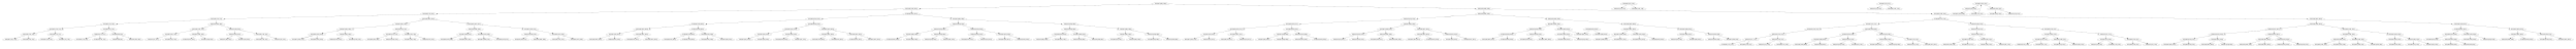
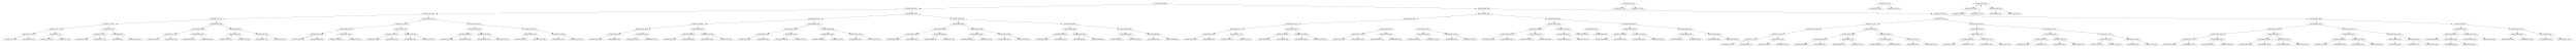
  digraph {
    fontname=Inter
    node [fontname=Inter]
    edge [arrowhead=dot fontname=Inter]
    n1 [label="Node{data=[6602, 6602]}"]
    n2 [label="Node{data=[5352, 5352]}"]
    n3 [label="Node{data=[6666, 6666]}"]
    n4 [label="Node{data=[1704, 1704]}"]
    n5 [label="Node{data=[6276, 6276]}"]
    n6 [label="Node{data=[6634, 6634]}"]
    n7 [label="Node{data=[7284, 7284]}"]
    n8 [label="Node{data=[1147, 1147]}"]
    n9 [label="Node{data=[3350, 3350]}"]
    n10 [label="Node{data=[6260, 6260]}"]
    n11 [label="Node{data=[6586, 6586]}"]
    n12 [label="Node{data=[1139, 1139]}"]
    n13 [label="Node{data=[1696, 1696]}"]
    n14 [label="Node{data=[3342, 3342]}"]
    n15 [label="Node{data=[5341, 5341]}"]
    n16 [label="Node{data=[1135, 1135]}"]
    n17 [label="Node{data=[1143, 1143]}"]
    n18 [label="Node{data=[1490, 1490]}"]
    n19 [label="Node{data=[1700, 1700]}"]
    n20 [label="Node{data=[986, 986]}"]
    n21 [label="Node{data=[1137, 1137]}"]
    n22 [label="Node{data=[1141, 1141]}"]
    n23 [label="Node{data=[1145, 1145]}"]
    n24 [label="Node{data=[974, 974]}"]
    n25 [label="Node{data=[1050, 1050]}"]
    n26 [label="Node{data=[1136, 1136]}"]
    n27 [label="Node{data=[1138, 1138]}"]
    n28 [label="Node{data=[1140, 1140]}"]
    n29 [label="Node{data=[1142, 1142]}"]
    n30 [label="Node{data=[1144, 1144]}"]
    n31 [label="Node{data=[1146, 1146]}"]
    n32 [label="Node{data=[1149, 1149]}"]
    n33 [label="Node{data=[1694, 1694]}"]
    n34 [label="Node{data=[1698, 1698]}"]
    n35 [label="Node{data=[1702, 1702]}"]
    n36 [label="Node{data=[1148, 1148]}"]
    n37 [label="Node{data=[1150, 1150]}"]
    n38 [label="Node{data=[1693, 1693]}"]
    n39 [label="Node{data=[1695, 1695]}"]
    n40 [label="Node{data=[1697, 1697]}"]
    n41 [label="Node{data=[1699, 1699]}"]
    n42 [label="Node{data=[1701, 1701]}"]
    n43 [label="Node{data=[1703, 1703]}"]
    n44 [label="Node{data=[1767, 1767]}"]
    n45 [label="Node{data=[3346, 3346]}"]
    n46 [label="Node{data=[3381, 3381]}"]
    n47 [label="Node{data=[5348, 5348]}"]
    n48 [label="Node{data=[1706, 1706]}"]
    n49 [label="Node{data=[3272, 3272]}"]
    n50 [label="Node{data=[3344, 3344]}"]
    n51 [label="Node{data=[3348, 3348]}"]
    n52 [label="Node{data=[1705, 1705]}"]
    n53 [label="Node{data=[1766, 1766]}"]
    n54 [label="Node{data=[1850, 1850]}"]
    n55 [label="Node{data=[3294, 3294]}"]
    n56 [label="Node{data=[3343, 3343]}"]
    n57 [label="Node{data=[3345, 3345]}"]
    n58 [label="Node{data=[3347, 3347]}"]
    n59 [label="Node{data=[3349, 3349]}"]
    n60 [label="Node{data=[3352, 3352]}"]
    n61 [label="Node{data=[4044, 4044]}"]
    n62 [label="Node{data=[5346, 5346]}"]
    n63 [label="Node{data=[5350, 5350]}"]
    n64 [label="Node{data=[3351, 3351]}"]
    n65 [label="Node{data=[3353, 3353]}"]
    n66 [label="Node{data=[4013, 4013]}"]
    n67 [label="Node{data=[4939, 4939]}"]
    n68 [label="Node{data=[5345, 5345]}"]
    n69 [label="Node{data=[5347, 5347]}"]
    n70 [label="Node{data=[5349, 5349]}"]
    n71 [label="Node{data=[5351, 5351]}"]
    n72 [label="Node{data=[5360, 5360]}"]
    n73 [label="Node{data=[6268, 6268]}"]
    n74 [label="Node{data=[6578, 6578]}"]
    n75 [label="Node{data=[6594, 6594]}"]
    n76 [label="Node{data=[5356, 5356]}"]
    n77 [label="Node{data=[5364, 5364]}"]
    n78 [label="Node{data=[6264, 6264]}"]
    n79 [label="Node{data=[6272, 6272]}"]
    n80 [label="Node{data=[5354, 5354]}"]
    n81 [label="Node{data=[5358, 5358]}"]
    n82 [label="Node{data=[5362, 5362]}"]
    n83 [label="Node{data=[5767, 5767]}"]
    n84 [label="Node{data=[5353, 5353]}"]
    n85 [label="Node{data=[5355, 5355]}"]
    n86 [label="Node{data=[5357, 5357]}"]
    n87 [label="Node{data=[5359, 5359]}"]
    n88 [label="Node{data=[5361, 5361]}"]
    n89 [label="Node{data=[5363, 5363]}"]
    n90 [label="Node{data=[5365, 5365]}"]
    n91 [label="Node{data=[5872, 5872]}"]
    n92 [label="Node{data=[6262, 6262]}"]
    n93 [label="Node{data=[6266, 6266]}"]
    n94 [label="Node{data=[6270, 6270]}"]
    n95 [label="Node{data=[6274, 6274]}"]
    n96 [label="Node{data=[6261, 6261]}"]
    n97 [label="Node{data=[6263, 6263]}"]
    n98 [label="Node{data=[6265, 6265]}"]
    n99 [label="Node{data=[6267, 6267]}"]
    n100 [label="Node{data=[6269, 6269]}"]
    n101 [label="Node{data=[6271, 6271]}"]
    n102 [label="Node{data=[6273, 6273]}"]
    n103 [label="Node{data=[6275, 6275]}"]
    n104 [label="Node{data=[6298, 6298]}"]
    n105 [label="Node{data=[6582, 6582]}"]
    n106 [label="Node{data=[6590, 6590]}"]
    n107 [label="Node{data=[6598, 6598]}"]
    n108 [label="Node{data=[6278, 6278]}"]
    n109 [label="Node{data=[6359, 6359]}"]
    n110 [label="Node{data=[6580, 6580]}"]
    n111 [label="Node{data=[6584, 6584]}"]
    n112 [label="Node{data=[6277, 6277]}"]
    n113 [label="Node{data=[6284, 6284]}"]
    n114 [label="Node{data=[6322, 6322]}"]
    n115 [label="Node{data=[6577, 6577]}"]
    n116 [label="Node{data=[6579, 6579]}"]
    n117 [label="Node{data=[6581, 6581]}"]
    n118 [label="Node{data=[6583, 6583]}"]
    n119 [label="Node{data=[6585, 6585]}"]
    n120 [label="Node{data=[6588, 6588]}"]
    n121 [label="Node{data=[6592, 6592]}"]
    n122 [label="Node{data=[6596, 6596]}"]
    n123 [label="Node{data=[6600, 6600]}"]
    n124 [label="Node{data=[6587, 6587]}"]
    n125 [label="Node{data=[6589, 6589]}"]
    n126 [label="Node{data=[6591, 6591]}"]
    n127 [label="Node{data=[6593, 6593]}"]
    n128 [label="Node{data=[6595, 6595]}"]
    n129 [label="Node{data=[6597, 6597]}"]
    n130 [label="Node{data=[6599, 6599]}"]
    n131 [label="Node{data=[6601, 6601]}"]
    n132 [label="Node{data=[6618, 6618]}"]
    n133 [label="Node{data=[6650, 6650]}"]
    n134 [label="Node{data=[7137, 7137]}"]
    n135 [label="Node{data=[8339, 8339]}"]
    n136 [label="Node{data=[6610, 6610]}"]
-   n137 [label="Node{data=[6626, 6626]}"]
    n138 [label="Node{data=[6642, 6642]}"]
    n139 [label="Node{data=[6658, 6658]}"]
    n140 [label="Node{data=[6606, 6606]}"]
    n141 [label="Node{data=[6614, 6614]}"]
    n142 [label="Node{data=[6622, 6622]}"]
    n143 [label="Node{data=[6630, 6630]}"]
    n144 [label="Node{data=[6604, 6604]}"]
    n145 [label="Node{data=[6608, 6608]}"]
    n146 [label="Node{data=[6612, 6612]}"]
    n147 [label="Node{data=[6616, 6616]}"]
    n148 [label="Node{data=[6603, 6603]}"]
    n149 [label="Node{data=[6605, 6605]}"]
    n150 [label="Node{data=[6607, 6607]}"]
    n151 [label="Node{data=[6609, 6609]}"]
    n152 [label="Node{data=[6611, 6611]}"]
    n153 [label="Node{data=[6613, 6613]}"]
    n154 [label="Node{data=[6615, 6615]}"]
    n155 [label="Node{data=[6617, 6617]}"]
    n156 [label="Node{data=[6620, 6620]}"]
    n157 [label="Node{data=[6624, 6624]}"]
    n158 [label="Node{data=[6628, 6628]}"]
    n159 [label="Node{data=[6632, 6632]}"]
    n160 [label="Node{data=[6619, 6619]}"]
    n161 [label="Node{data=[6621, 6621]}"]
    n162 [label="Node{data=[6623, 6623]}"]
    n163 [label="Node{data=[6625, 6625]}"]
    n164 [label="Node{data=[6627, 6627]}"]
    n165 [label="Node{data=[6629, 6629]}"]
    n166 [label="Node{data=[6631, 6631]}"]
    n167 [label="Node{data=[6633, 6633]}"]
    n168 [label="Node{data=[6638, 6638]}"]
    n169 [label="Node{data=[6646, 6646]}"]
    n170 [label="Node{data=[6654, 6654]}"]
    n171 [label="Node{data=[6662, 6662]}"]
    n172 [label="Node{data=[6636, 6636]}"]
    n173 [label="Node{data=[6641, 6641]}"]
    n174 [label="Node{data=[6644, 6644]}"]
    n175 [label="Node{data=[6648, 6648]}"]
    n176 [label="Node{data=[6635, 6635]}"]
    n177 [label="Node{data=[6637, 6637]}"]
    n178 [label="Node{data=[6640, 6640]}"]
    n179 [label="Node{data=[6639, 6639]}"]
    n180 [label="Node{data=[6643, 6643]}"]
    n181 [label="Node{data=[6645, 6645]}"]
    n182 [label="Node{data=[6647, 6647]}"]
    n183 [label="Node{data=[6649, 6649]}"]
    n184 [label="Node{data=[6652, 6652]}"]
    n185 [label="Node{data=[6656, 6656]}"]
    n186 [label="Node{data=[6660, 6660]}"]
    n187 [label="Node{data=[6664, 6664]}"]
    n188 [label="Node{data=[6651, 6651]}"]
    n189 [label="Node{data=[6653, 6653]}"]
    n190 [label="Node{data=[6655, 6655]}"]
    n191 [label="Node{data=[6657, 6657]}"]
    n192 [label="Node{data=[6659, 6659]}"]
    n193 [label="Node{data=[6661, 6661]}"]
    n194 [label="Node{data=[6663, 6663]}"]
    n195 [label="Node{data=[6665, 6665]}"]
    n196 [label="Node{data=[7121, 7121]}"]
    n197 [label="Node{data=[7268, 7268]}"]
    n198 [label="Node{data=[8243, 8243]}"]
    n199 [label="Node{data=[8347, 8347]}"]
    n200 [label="Node{data=[6674, 6674]}"]
    n201 [label="Node{data=[7129, 7129]}"]
    n202 [label="Node{data=[7145, 7145]}"]
    n203 [label="Node{data=[7276, 7276]}"]
    n204 [label="Node{data=[6670, 6670]}"]
    n205 [label="Node{data=[6841, 6841]}"]
    n206 [label="Node{data=[7133, 7133]}"]
    n207 [label="Node{data=[6668, 6668]}"]
    n208 [label="Node{data=[6672, 6672]}"]
    n209 [label="Node{data=[6785, 6785]}"]
    n210 [label="Node{data=[7119, 7119]}"]
    n211 [label="Node{data=[6667, 6667]}"]
    n212 [label="Node{data=[6669, 6669]}"]
    n213 [label="Node{data=[6671, 6671]}"]
    n214 [label="Node{data=[6673, 6673]}"]
    n215 [label="Node{data=[6675, 6675]}"]
    n216 [label="Node{data=[6793, 6793]}"]
    n217 [label="Node{data=[7073, 7073]}"]
    n218 [label="Node{data=[7120, 7120]}"]
    n219 [label="Node{data=[7131, 7131]}"]
    n220 [label="Node{data=[7135, 7135]}"]
    n221 [label="Node{data=[7123, 7123]}"]
    n222 [label="Node{data=[7122, 7122]}"]
    n223 [label="Node{data=[7124, 7124]}"]
    n224 [label="Node{data=[7127, 7127]}"]
    n225 [label="Node{data=[7126, 7126]}"]
    n226 [label="Node{data=[7128, 7128]}"]
    n227 [label="Node{data=[7130, 7130]}"]
    n228 [label="Node{data=[7132, 7132]}"]
    n229 [label="Node{data=[7134, 7134]}"]
    n230 [label="Node{data=[7136, 7136]}"]
    n231 [label="Node{data=[7141, 7141]}"]
    n232 [label="Node{data=[7264, 7264]}"]
    n233 [label="Node{data=[7280, 7280]}"]
    n234 [label="Node{data=[7139, 7139]}"]
    n235 [label="Node{data=[7143, 7143]}"]
    n236 [label="Node{data=[7230, 7230]}"]
    n237 [label="Node{data=[7266, 7266]}"]
    n238 [label="Node{data=[7138, 7138]}"]
    n239 [label="Node{data=[7140, 7140]}"]
    n240 [label="Node{data=[7142, 7142]}"]
    n241 [label="Node{data=[7144, 7144]}"]
    n242 [label="Node{data=[7191, 7191]}"]
    n243 [label="Node{data=[7263, 7263]}"]
    n244 [label="Node{data=[7265, 7265]}"]
    n245 [label="Node{data=[7267, 7267]}"]
    n246 [label="Node{data=[7272, 7272]}"]
    n247 [label="Node{data=[7270, 7270]}"]
    n248 [label="Node{data=[7274, 7274]}"]
    n249 [label="Node{data=[7278, 7278]}"]
    n250 [label="Node{data=[7282, 7282]}"]
    n251 [label="Node{data=[7269, 7269]}"]
    n252 [label="Node{data=[7271, 7271]}"]
    n253 [label="Node{data=[7273, 7273]}"]
    n254 [label="Node{data=[7275, 7275]}"]
    n255 [label="Node{data=[7277, 7277]}"]
    n256 [label="Node{data=[7279, 7279]}"]
    n257 [label="Node{data=[7281, 7281]}"]
    n258 [label="Node{data=[7283, 7283]}"]
    n259 [label="Node{data=[7292, 7292]}"]
    n260 [label="Node{data=[8331, 8331]}"]
    n261 [label="Node{data=[8343, 8343]}"]
    n262 [label="Node{data=[8351, 8351]}"]
    n263 [label="Node{data=[7288, 7288]}"]
    n264 [label="Node{data=[7296, 7296]}"]
    n265 [label="Node{data=[8327, 8327]}"]
    n266 [label="Node{data=[8335, 8335]}"]
    n267 [label="Node{data=[7286, 7286]}"]
    n268 [label="Node{data=[7290, 7290]}"]
    n269 [label="Node{data=[7294, 7294]}"]
    n270 [label="Node{data=[7394, 7394]}"]
    n271 [label="Node{data=[7285, 7285]}"]
    n272 [label="Node{data=[7289, 7289]}"]
    n273 [label="Node{data=[7291, 7291]}"]
    n274 [label="Node{data=[7293, 7293]}"]
    n275 [label="Node{data=[7295, 7295]}"]
    n276 [label="Node{data=[7297, 7297]}"]
    n277 [label="Node{data=[7826, 7826]}"]
    n278 [label="Node{data=[8325, 8325]}"]
    n279 [label="Node{data=[8329, 8329]}"]
    n280 [label="Node{data=[8333, 8333]}"]
    n281 [label="Node{data=[8337, 8337]}"]
    n282 [label="Node{data=[8324, 8324]}"]
    n283 [label="Node{data=[8326, 8326]}"]
    n284 [label="Node{data=[8328, 8328]}"]
    n285 [label="Node{data=[8330, 8330]}"]
    n286 [label="Node{data=[8332, 8332]}"]
    n287 [label="Node{data=[8334, 8334]}"]
    n288 [label="Node{data=[8336, 8336]}"]
    n289 [label="Node{data=[8338, 8338]}"]
    n290 [label="Node{data=[8341, 8341]}"]
    n291 [label="Node{data=[8345, 8345]}"]
    n292 [label="Node{data=[8349, 8349]}"]
    n293 [label="Node{data=[8353, 8353]}"]
    n294 [label="Node{data=[8340, 8340]}"]
    n295 [label="Node{data=[8342, 8342]}"]
    n296 [label="Node{data=[8344, 8344]}"]
    n297 [label="Node{data=[8346, 8346]}"]
    n298 [label="Node{data=[8348, 8348]}"]
    n299 [label="Node{data=[8350, 8350]}"]
    n300 [label="Node{data=[8352, 8352]}"]
    n301 [label="Node{data=[9435, 9435]}"]
    n302 [label="Node{data=[9091, 9091]}"]
    n303 [label="Node{data=[9569, 9569]}"]
    n1 -> n2 [arrowhead=box]
    n1 -> n3
    n2 -> n4 [arrowhead=box]
    n2 -> n5 [arrowhead=box]
    n3 -> n6
    n3 -> n7 [arrowhead=box]
    n4 -> n8
    n4 -> n9
    n5 -> n10 [arrowhead=box]
    n5 -> n11 [arrowhead=box]
    n6 -> n132
    n6 -> n133 [arrowhead=box]
    n7 -> n134
    n7 -> n135
    n8 -> n12 [arrowhead=box]
    n8 -> n13
    n9 -> n14
    n9 -> n15 [arrowhead=box]
    n10 -> n72 [arrowhead=box]
    n10 -> n73
    n11 -> n74 [arrowhead=box]
    n11 -> n75
    n12 -> n16 [arrowhead=box]
    n12 -> n17 [arrowhead=box]
    n13 -> n18
    n13 -> n19
    n14 -> n44
    n14 -> n45
    n15 -> n46 [arrowhead=box]
    n15 -> n47
    n16 -> n20
    n16 -> n21
    n17 -> n22 [arrowhead=box]
    n17 -> n23 [arrowhead=box]
    n18 -> n32
    n18 -> n33
    n19 -> n34
    n19 -> n35
    n20 -> n24 [arrowhead=box]
    n20 -> n25
    n21 -> n26 [arrowhead=box]
    n21 -> n27 [arrowhead=box]
    n22 -> n28 [arrowhead=box]
    n22 -> n29 [arrowhead=box]
    n23 -> n30 [arrowhead=box]
    n23 -> n31 [arrowhead=box]
    n32 -> n36 [arrowhead=box]
    n32 -> n37
    n33 -> n38 [arrowhead=box]
    n33 -> n39 [arrowhead=box]
    n34 -> n40
    n34 -> n41
    n35 -> n42
    n35 -> n43
    n44 -> n48 [arrowhead=box]
    n44 -> n49
    n45 -> n50
    n45 -> n51 [arrowhead=box]
    n46 -> n60 [arrowhead=box]
    n46 -> n61
    n47 -> n62 [arrowhead=box]
    n47 -> n63 [arrowhead=box]
    n48 -> n52 [arrowhead=box]
    n48 -> n53
    n49 -> n54
    n49 -> n55
    n50 -> n56 [arrowhead=box]
    n50 -> n57
    n51 -> n58 [arrowhead=box]
    n51 -> n59 [arrowhead=box]
    n60 -> n64
    n60 -> n65 [arrowhead=box]
    n61 -> n66 [arrowhead=box]
    n61 -> n67 [arrowhead=box]
    n62 -> n68 [arrowhead=box]
    n62 -> n69
    n63 -> n70 [arrowhead=box]
    n63 -> n71 [arrowhead=box]
    n72 -> n76 [arrowhead=box]
    n72 -> n77 [arrowhead=box]
    n73 -> n78
    n73 -> n79 [arrowhead=box]
    n74 -> n104
    n74 -> n105
    n75 -> n106 [arrowhead=box]
    n75 -> n107
    n76 -> n80 [arrowhead=box]
    n76 -> n81
    n77 -> n82
    n77 -> n83
    n78 -> n92
    n78 -> n93 [arrowhead=box]
    n79 -> n94 [arrowhead=box]
    n79 -> n95
    n80 -> n84
    n80 -> n85
    n81 -> n86
    n81 -> n87 [arrowhead=box]
    n82 -> n88
    n82 -> n89
    n83 -> n90
    n83 -> n91 [arrowhead=box]
    n92 -> n96 [arrowhead=box]
    n92 -> n97
    n93 -> n98
    n93 -> n99 [arrowhead=box]
    n94 -> n100 [arrowhead=box]
    n94 -> n101
    n95 -> n102 [arrowhead=box]
    n95 -> n103
    n104 -> n108 [arrowhead=box]
    n104 -> n109 [arrowhead=box]
    n105 -> n110 [arrowhead=box]
    n105 -> n111 [arrowhead=box]
    n106 -> n120 [arrowhead=box]
    n106 -> n121
    n107 -> n122
    n107 -> n123
    n108 -> n112 [arrowhead=box]
    n108 -> n113 [arrowhead=box]
    n109 -> n114 [arrowhead=box]
    n109 -> n115
    n110 -> n116
    n110 -> n117
    n111 -> n118 [arrowhead=box]
    n111 -> n119 [arrowhead=box]
    n120 -> n124
    n120 -> n125 [arrowhead=box]
    n121 -> n126
    n121 -> n127
    n122 -> n128
    n122 -> n129
    n123 -> n130
    n123 -> n131 [arrowhead=box]
    n132 -> n136
-   n132 -> n137
    n133 -> n138
    n133 -> n139
    n134 -> n196 [arrowhead=box]
    n134 -> n197 [arrowhead=box]
    n135 -> n198
    n135 -> n199
    n136 -> n140
    n136 -> n141 [arrowhead=box]
-   n137 -> n142
-   n137 -> n143
    n138 -> n168 [arrowhead=box]
    n138 -> n169 [arrowhead=box]
    n139 -> n170 [arrowhead=box]
    n139 -> n171 [arrowhead=box]
    n140 -> n144 [arrowhead=box]
    n140 -> n145
    n141 -> n146
    n141 -> n147
    n142 -> n156 [arrowhead=box]
    n142 -> n157 [arrowhead=box]
    n143 -> n158 [arrowhead=box]
    n143 -> n159 [arrowhead=box]
    n144 -> n148 [arrowhead=box]
    n144 -> n149 [arrowhead=box]
    n145 -> n150 [arrowhead=box]
    n145 -> n151 [arrowhead=box]
    n146 -> n152 [arrowhead=box]
    n146 -> n153 [arrowhead=box]
    n147 -> n154
    n147 -> n155 [arrowhead=box]
    n156 -> n160 [arrowhead=box]
    n156 -> n161
    n157 -> n162
    n157 -> n163
    n158 -> n164
    n158 -> n165 [arrowhead=box]
    n159 -> n166 [arrowhead=box]
    n159 -> n167
    n168 -> n172
    n168 -> n173
    n169 -> n174 [arrowhead=box]
    n169 -> n175
    n170 -> n184 [arrowhead=box]
    n170 -> n185
    n171 -> n186 [arrowhead=box]
    n171 -> n187
    n172 -> n176 [arrowhead=box]
    n172 -> n177
    n174 -> n180 [arrowhead=box]
    n174 -> n181 [arrowhead=box]
    n175 -> n182
    n175 -> n183 [arrowhead=box]
    n178 -> n173 [arrowhead=box]
    n178 -> n179 [arrowhead=box]
    n184 -> n188
    n184 -> n189 [arrowhead=box]
    n185 -> n190
    n185 -> n191 [arrowhead=box]
    n186 -> n192 [arrowhead=box]
    n186 -> n193 [arrowhead=box]
    n187 -> n194
    n187 -> n195 [arrowhead=box]
    n196 -> n200
    n196 -> n201 [arrowhead=box]
    n197 -> n202
    n197 -> n203
    n198 -> n259 [arrowhead=box]
    n198 -> n260 [arrowhead=box]
    n199 -> n261
    n199 -> n262 [arrowhead=box]
    n200 -> n204 [arrowhead=box]
    n200 -> n205 [arrowhead=box]
    n201 -> n206
    n202 -> n231
    n202 -> n232
    n203 -> n233
    n204 -> n207
    n204 -> n208 [arrowhead=box]
    n205 -> n209
    n205 -> n210
    n206 -> n219
    n206 -> n220
    n207 -> n211 [arrowhead=box]
    n207 -> n212 [arrowhead=box]
    n208 -> n213
    n208 -> n214
    n209 -> n215
    n209 -> n216
    n210 -> n217
    n210 -> n218 [arrowhead=box]
    n219 -> n227
    n219 -> n228
    n220 -> n229
    n220 -> n230 [arrowhead=box]
    n221 -> n222 [arrowhead=box]
    n221 -> n223
    n224 -> n225
    n224 -> n226
    n231 -> n234
    n231 -> n235 [arrowhead=box]
    n232 -> n236 [arrowhead=box]
    n232 -> n237 [arrowhead=box]
    n233 -> n249
    n233 -> n250
    n234 -> n238 [arrowhead=box]
    n234 -> n239 [arrowhead=box]
    n235 -> n240 [arrowhead=box]
    n235 -> n241 [arrowhead=box]
    n236 -> n242
    n236 -> n243
    n237 -> n244 [arrowhead=box]
    n237 -> n245 [arrowhead=box]
    n246 -> n247 [arrowhead=box]
    n246 -> n248 [arrowhead=box]
    n247 -> n251 [arrowhead=box]
    n247 -> n252
    n248 -> n253 [arrowhead=box]
    n248 -> n254 [arrowhead=box]
    n249 -> n255
    n249 -> n256 [arrowhead=box]
    n250 -> n257
    n250 -> n258
    n252 -> n246 [arrowhead=box]
    n259 -> n263 [arrowhead=box]
    n259 -> n264
    n260 -> n265 [arrowhead=box]
    n260 -> n266
    n261 -> n290
    n261 -> n291
    n262 -> n292
    n262 -> n293
    n263 -> n267 [arrowhead=box]
    n263 -> n268 [arrowhead=box]
    n264 -> n269 [arrowhead=box]
    n264 -> n270 [arrowhead=box]
    n265 -> n278 [arrowhead=box]
    n265 -> n279
    n266 -> n280
    n266 -> n281
    n267 -> n271
    n268 -> n272 [arrowhead=box]
    n268 -> n273
    n269 -> n274 [arrowhead=box]
    n269 -> n275
    n270 -> n276 [arrowhead=box]
    n270 -> n277 [arrowhead=box]
    n278 -> n282
    n278 -> n283
    n279 -> n284
    n279 -> n285 [arrowhead=box]
    n280 -> n286
    n280 -> n287 [arrowhead=box]
    n281 -> n288
    n281 -> n289
    n290 -> n294
    n290 -> n295 [arrowhead=box]
    n291 -> n296 [arrowhead=box]
    n291 -> n297
    n292 -> n298
    n292 -> n299
    n293 -> n300 [arrowhead=box]
    n293 -> n301
    n301 -> n302
    n301 -> n303
  }
